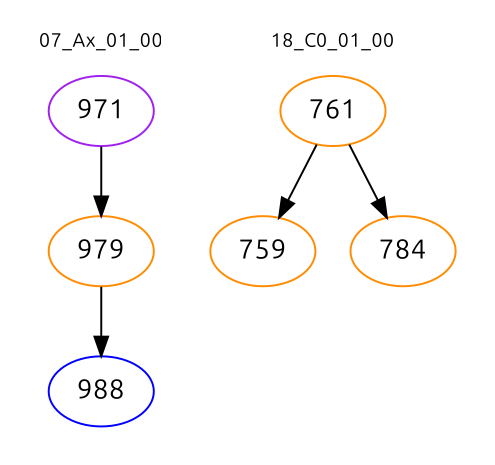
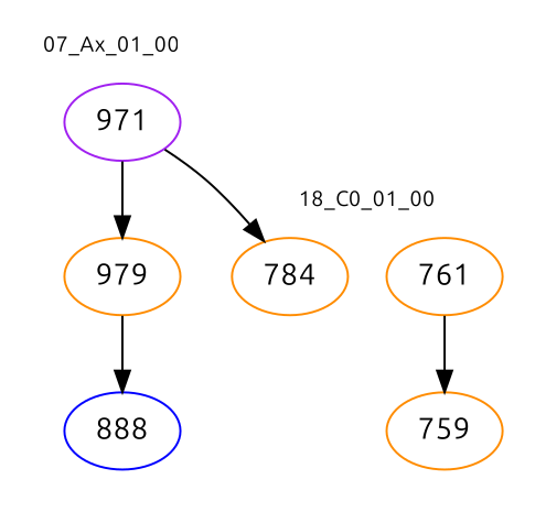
  digraph {
    fontname=Ubuntu
    node [color=darkorange fontname=Ubuntu]
    edge [color=black fontname=Ubuntu]
    n1 [color=purple label=971]
-   n2 [color=blue label=988]
+   n2 [color=blue label=888]
    n3 [label=979]
    n4 [label=761]
    n5 [label=759]
    n6 [label=784]
    subgraph cluster_1 {
      color=white
      fontsize=10
      label="07_Ax_01_00"
      n1
      n2
      n3
    }
    subgraph cluster_2 {
      color=white
      fontsize=10
      label="18_C0_01_00"
      n4
      n5
      n6
    }
    n1 -> n3
    n3 -> n2
    n4 -> n5
-   n4 -> n6
+   n1 -> n6
  }
